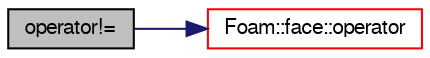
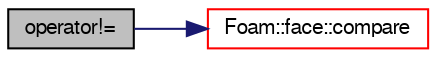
  digraph {
    rankdir=LR
    node [fontname=FreeSans fontsize=10 shape=record]
    n1 [color=black fillcolor=grey75 fontcolor=black height=0.2 label="operator!=" style=filled width=0.4]
-   n2 [color=red height=0.2 label="Foam::face::operator" width=0.4]
+   n2 [color=red height=0.2 label="Foam::face::compare" width=0.4]
    n1 -> n2 [color=midnightblue fontname=FreeSans fontsize=10 labelfontname=FreeSans labelfontsize=10 style=solid]
  }
